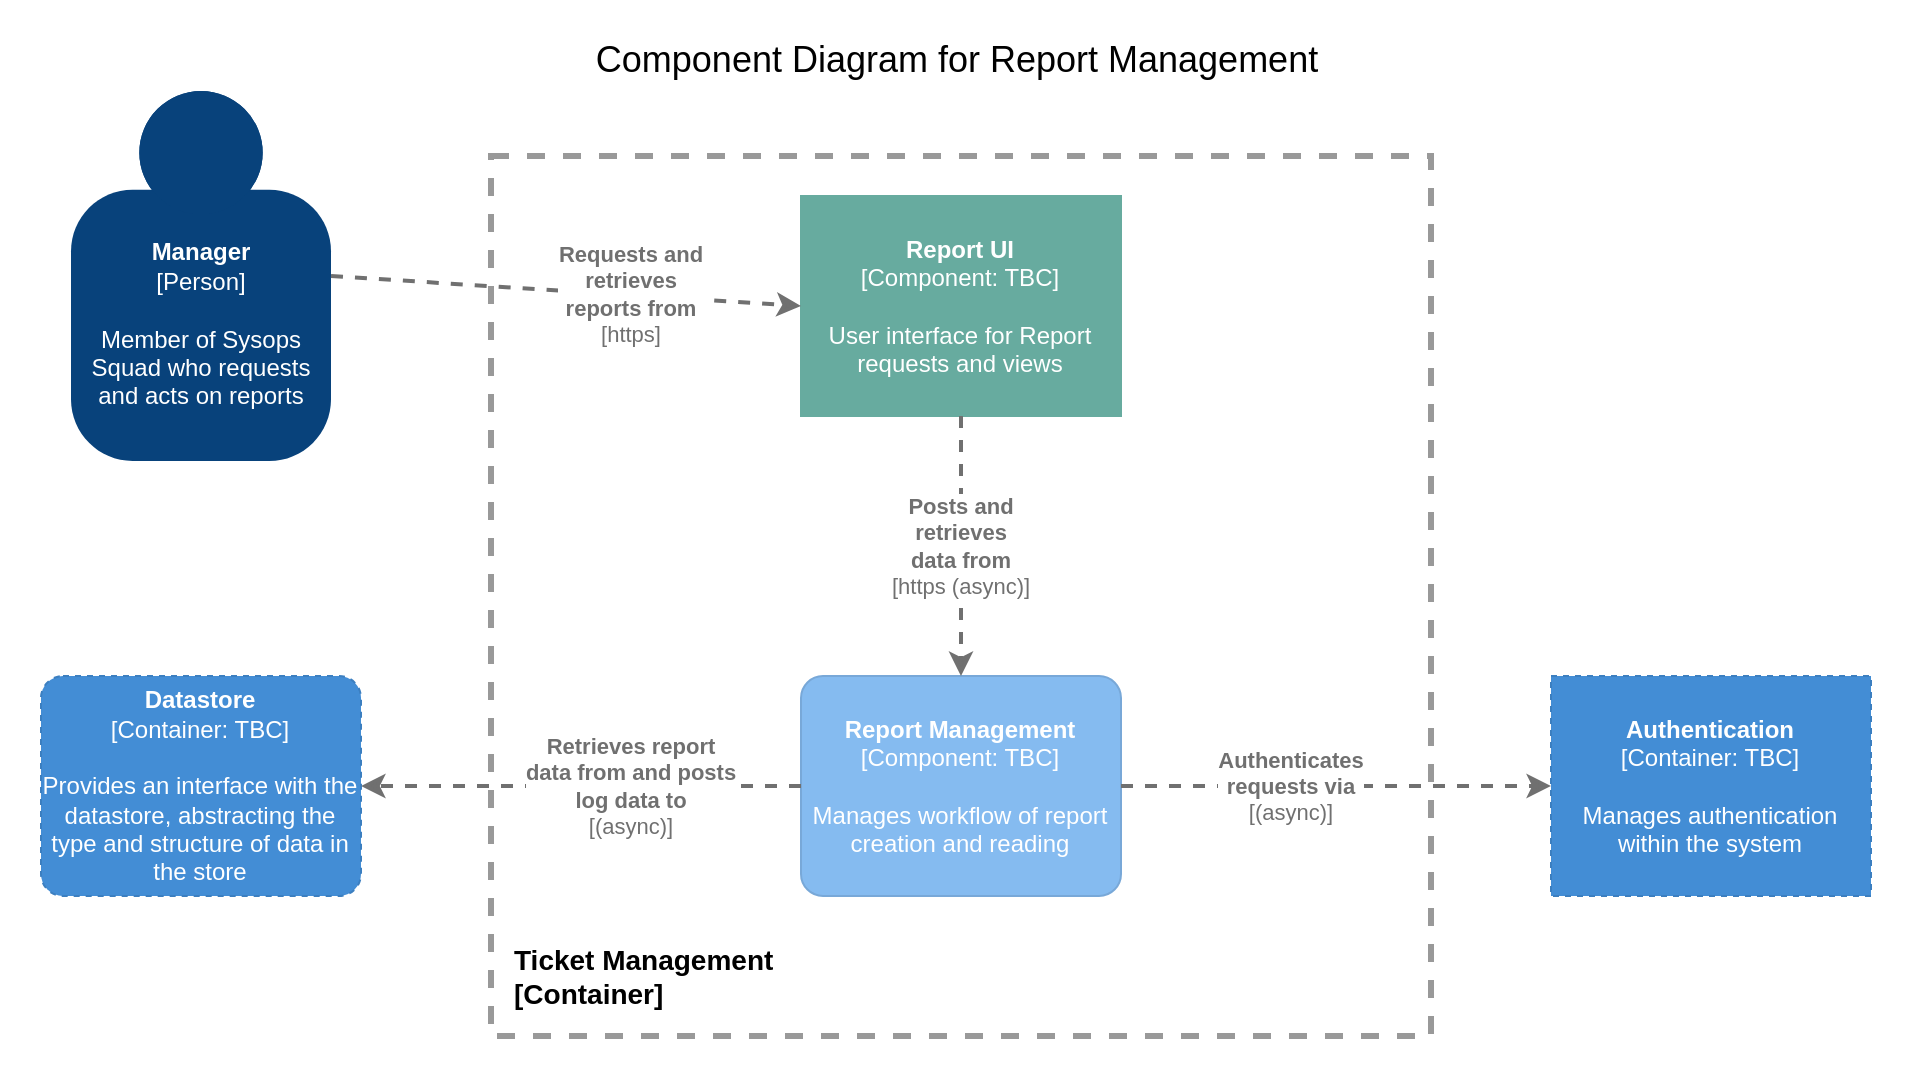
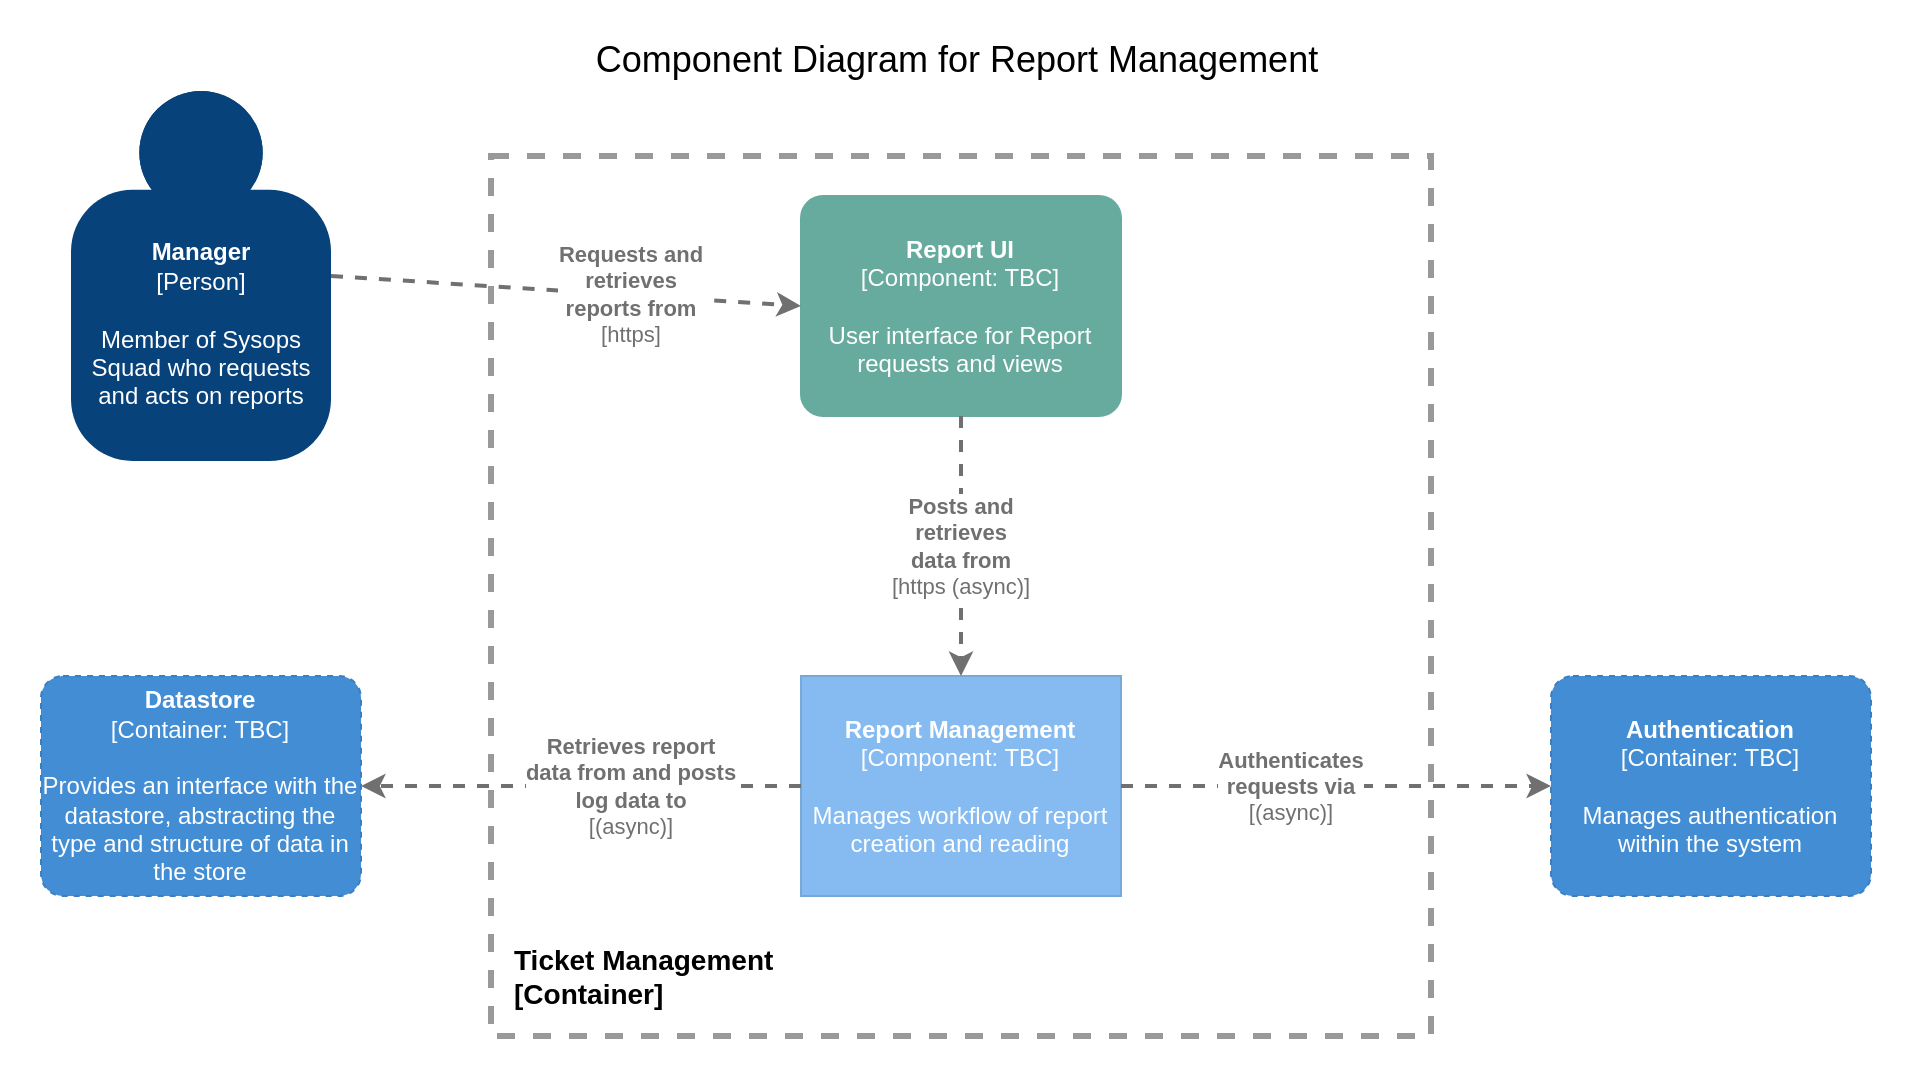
  <mxCell id="0" />
  <mxCell id="1" parent="0" />
  <mxCell id="2" value="&lt;font style=&quot;font-size: 18px&quot;&gt;Component Diagram for Report Management&lt;/font&gt;" style="text;html=1;align=center;verticalAlign=middle;resizable=0;points=[];autosize=1;" parent="1" vertex="1"><mxGeometry x="288" y="20" width="380" height="20" as="geometry" /></mxCell>
  <mxCell id="3" value="" style="rounded=0;whiteSpace=wrap;html=1;dashed=1;strokeWidth=3;strokeColor=#999999;fillColor=none;" parent="1" vertex="1"><mxGeometry x="245" y="77.5" width="470" height="440" as="geometry" /></mxCell>
  <mxCell id="4" value="&lt;font style=&quot;font-size: 14px&quot;&gt;&lt;b&gt;Ticket Management&lt;br&gt;[Container]&lt;/b&gt;&lt;/font&gt;" style="text;html=1;align=left;verticalAlign=middle;resizable=0;points=[];autosize=1;" parent="1" vertex="1"><mxGeometry x="255" y="467.5" width="150" height="40" as="geometry" /></mxCell>
- <mxCell id="5" value="&lt;b&gt;Report Management&lt;/b&gt;&lt;div&gt;[Component: TBC]&lt;/div&gt;&lt;br&gt;&lt;div&gt;Manages workflow of report creation and reading&lt;/div&gt;" style="rounded=1;whiteSpace=wrap;html=1;labelBackgroundColor=none;fillColor=#85BBF0;fontColor=#ffffff;align=center;arcSize=10;strokeColor=#78A8D8;metaEdit=1;metaData={&quot;c4Type&quot;:{&quot;editable&quot;:false}};points=[[0.25,0,0],[0.5,0,0],[0.75,0,0],[1,0.25,0],[1,0.5,0],[1,0.75,0],[0.75,1,0],[0.5,1,0],[0.25,1,0],[0,0.75,0],[0,0.5,0],[0,0.25,0]];" parent="1" vertex="1"><mxGeometry x="400" y="337.5" width="160" height="110.0" as="geometry" /></mxCell>
- <mxCell id="6" value="&lt;b&gt;Report UI&lt;/b&gt;&lt;div&gt;[Component: TBC]&lt;/div&gt;&lt;br&gt;&lt;div&gt;User interface for Report requests and views&lt;/div&gt;" style="whiteSpace=wrap;html=1;labelBackgroundColor=none;fontColor=#ffffff;align=center;arcSize=10;metaEdit=1;metaData={&quot;c4Type&quot;:{&quot;editable&quot;:false}};points=[[0.25,0,0],[0.5,0,0],[0.75,0,0],[1,0.25,0],[1,0.5,0],[1,0.75,0],[0.75,1,0],[0.5,1,0],[0.25,1,0],[0,0.75,0],[0,0.5,0],[0,0.25,0]];fillColor=#67AB9F;strokeColor=#67AB9F;rounded=0;" parent="1" vertex="1"><mxGeometry x="400" y="97.5" width="160" height="110.0" as="geometry" /></mxCell>
+ <mxCell id="5" value="&lt;b&gt;Report Management&lt;/b&gt;&lt;div&gt;[Component: TBC]&lt;/div&gt;&lt;br&gt;&lt;div&gt;Manages workflow of report creation and reading&lt;/div&gt;" style="whiteSpace=wrap;html=1;labelBackgroundColor=none;fillColor=#85BBF0;fontColor=#ffffff;align=center;arcSize=10;strokeColor=#78A8D8;metaEdit=1;metaData={&quot;c4Type&quot;:{&quot;editable&quot;:false}};points=[[0.25,0,0],[0.5,0,0],[0.75,0,0],[1,0.25,0],[1,0.5,0],[1,0.75,0],[0.75,1,0],[0.5,1,0],[0.25,1,0],[0,0.75,0],[0,0.5,0],[0,0.25,0]];rounded=0;" parent="1" vertex="1"><mxGeometry x="400" y="337.5" width="160" height="110.0" as="geometry" /></mxCell>
+ <mxCell id="6" value="&lt;b&gt;Report UI&lt;/b&gt;&lt;div&gt;[Component: TBC]&lt;/div&gt;&lt;br&gt;&lt;div&gt;User interface for Report requests and views&lt;/div&gt;" style="rounded=1;whiteSpace=wrap;html=1;labelBackgroundColor=none;fontColor=#ffffff;align=center;arcSize=10;metaEdit=1;metaData={&quot;c4Type&quot;:{&quot;editable&quot;:false}};points=[[0.25,0,0],[0.5,0,0],[0.75,0,0],[1,0.25,0],[1,0.5,0],[1,0.75,0],[0.75,1,0],[0.5,1,0],[0.25,1,0],[0,0.75,0],[0,0.5,0],[0,0.25,0]];fillColor=#67AB9F;strokeColor=#67AB9F;" parent="1" vertex="1"><mxGeometry x="400" y="97.5" width="160" height="110.0" as="geometry" /></mxCell>
  <mxCell id="7" value="&lt;div style=&quot;text-align: left&quot;&gt;&lt;div style=&quot;text-align: center&quot;&gt;&lt;b&gt;Posts and &#10;retrieves &#10;data from&lt;/b&gt;&lt;/div&gt;&lt;div style=&quot;text-align: center&quot;&gt;[https (async)]&lt;/div&gt;&lt;/div&gt;" style="edgeStyle=none;rounded=0;html=1;jettySize=auto;orthogonalLoop=1;strokeColor=#707070;strokeWidth=2;fontColor=#707070;jumpStyle=none;dashed=1;metaEdit=1;metaData={&quot;c4Type&quot;:{&quot;editable&quot;:false}};exitX=0.5;exitY=1;exitDx=0;exitDy=0;exitPerimeter=0;entryX=0.5;entryY=0;entryDx=0;entryDy=0;entryPerimeter=0;" parent="1" source="6" target="5" edge="1"><mxGeometry width="160" relative="1" as="geometry"><mxPoint x="245" y="212.5" as="sourcePoint" /><mxPoint x="555" y="312.5" as="targetPoint" /><mxPoint as="offset" /></mxGeometry></mxCell>
  <mxCell id="8" value="&lt;b&gt;Datastore&lt;/b&gt;&lt;div&gt;[Container: TBC]&lt;/div&gt;&lt;br&gt;&lt;div&gt;Provides an interface with the datastore, abstracting the type and structure of data in the store&lt;/div&gt;" style="rounded=1;whiteSpace=wrap;html=1;labelBackgroundColor=none;fillColor=#438DD5;fontColor=#ffffff;align=center;arcSize=10;strokeColor=#3C7FC0;metaEdit=1;metaData={&quot;c4Type&quot;:{&quot;editable&quot;:false}};points=[[0.25,0,0],[0.5,0,0],[0.75,0,0],[1,0.25,0],[1,0.5,0],[1,0.75,0],[0.75,1,0],[0.5,1,0],[0.25,1,0],[0,0.75,0],[0,0.5,0],[0,0.25,0]];dashed=1;" parent="1" vertex="1"><mxGeometry x="20" y="337.5" width="160" height="110.0" as="geometry" /></mxCell>
  <mxCell id="9" value="&lt;div style=&quot;text-align: left&quot;&gt;&lt;div style=&quot;text-align: center&quot;&gt;&lt;b&gt;Retrieves report&#10;data from and posts &#10;log data to&lt;/b&gt;&lt;/div&gt;&lt;div style=&quot;text-align: center&quot;&gt;[(async)]&lt;/div&gt;&lt;/div&gt;" style="edgeStyle=none;rounded=0;html=1;jettySize=auto;orthogonalLoop=1;strokeColor=#707070;strokeWidth=2;fontColor=#707070;jumpStyle=none;dashed=1;metaEdit=1;metaData={&quot;c4Type&quot;:{&quot;editable&quot;:false}};exitX=0;exitY=0.5;exitDx=0;exitDy=0;exitPerimeter=0;entryX=1;entryY=0.5;entryDx=0;entryDy=0;entryPerimeter=0;" parent="1" source="5" target="8" edge="1"><mxGeometry x="-0.227" width="160" relative="1" as="geometry"><mxPoint x="755" y="600.5" as="sourcePoint" /><mxPoint x="850" y="807.5" as="targetPoint" /><mxPoint as="offset" /></mxGeometry></mxCell>
  <mxCell id="10" value="&lt;b&gt;Manager&lt;/b&gt;&lt;div&gt;[Person]&lt;/div&gt;&lt;br&gt;&lt;div&gt;Member of Sysops &#10;Squad who requests&#10;and acts on reports&lt;/div&gt;" style="html=1;dashed=0;whitespace=wrap;fillColor=#08427b;strokeColor=none;fontColor=#ffffff;shape=mxgraph.c4.person;align=center;metaEdit=1;points=[[0.5,0,0],[1,0.5,0],[1,0.75,0],[0.75,1,0],[0.5,1,0],[0.25,1,0],[0,0.75,0],[0,0.5,0]];metaData={&quot;c4Type&quot;:{&quot;editable&quot;:false}};" parent="1" vertex="1"><mxGeometry x="35" y="45" width="130" height="185" as="geometry" /></mxCell>
  <mxCell id="11" value="&lt;div style=&quot;text-align: left&quot;&gt;&lt;div style=&quot;text-align: center&quot;&gt;&lt;b&gt;Requests and &#10;retrieves &#10;reports from&lt;/b&gt;&lt;/div&gt;&lt;div style=&quot;text-align: center&quot;&gt;[https]&lt;/div&gt;&lt;/div&gt;" style="edgeStyle=none;rounded=0;html=1;jettySize=auto;orthogonalLoop=1;strokeColor=#707070;strokeWidth=2;fontColor=#707070;jumpStyle=none;dashed=1;metaEdit=1;metaData={&quot;c4Type&quot;:{&quot;editable&quot;:false}};exitX=1;exitY=0.5;exitDx=0;exitDy=0;exitPerimeter=0;entryX=0;entryY=0.5;entryDx=0;entryDy=0;entryPerimeter=0;" parent="1" source="10" target="6" edge="1"><mxGeometry x="0.277" width="160" relative="1" as="geometry"><mxPoint x="1155" y="-225" as="sourcePoint" /><mxPoint x="1255" y="127.5" as="targetPoint" /><mxPoint as="offset" /></mxGeometry></mxCell>
- <mxCell id="12" value="&lt;b&gt;Authentication&lt;/b&gt;&lt;div&gt;[Container: TBC]&lt;/div&gt;&lt;br&gt;&lt;div&gt;Manages authentication within the system&lt;/div&gt;" style="whiteSpace=wrap;html=1;labelBackgroundColor=none;fillColor=#438DD5;fontColor=#ffffff;align=center;arcSize=10;strokeColor=#3C7FC0;metaEdit=1;metaData={&quot;c4Type&quot;:{&quot;editable&quot;:false}};points=[[0.25,0,0],[0.5,0,0],[0.75,0,0],[1,0.25,0],[1,0.5,0],[1,0.75,0],[0.75,1,0],[0.5,1,0],[0.25,1,0],[0,0.75,0],[0,0.5,0],[0,0.25,0]];dashed=1;rounded=0;" parent="1" vertex="1"><mxGeometry x="775" y="337.5" width="160" height="110.0" as="geometry" /></mxCell>
+ <mxCell id="12" value="&lt;b&gt;Authentication&lt;/b&gt;&lt;div&gt;[Container: TBC]&lt;/div&gt;&lt;br&gt;&lt;div&gt;Manages authentication within the system&lt;/div&gt;" style="rounded=1;whiteSpace=wrap;html=1;labelBackgroundColor=none;fillColor=#438DD5;fontColor=#ffffff;align=center;arcSize=10;strokeColor=#3C7FC0;metaEdit=1;metaData={&quot;c4Type&quot;:{&quot;editable&quot;:false}};points=[[0.25,0,0],[0.5,0,0],[0.75,0,0],[1,0.25,0],[1,0.5,0],[1,0.75,0],[0.75,1,0],[0.5,1,0],[0.25,1,0],[0,0.75,0],[0,0.5,0],[0,0.25,0]];dashed=1;" parent="1" vertex="1"><mxGeometry x="775" y="337.5" width="160" height="110.0" as="geometry" /></mxCell>
  <mxCell id="13" value="&lt;div style=&quot;text-align: left&quot;&gt;&lt;div style=&quot;text-align: center&quot;&gt;&lt;b&gt;Authenticates &#10;requests via&lt;/b&gt;&lt;/div&gt;&lt;div style=&quot;text-align: center&quot;&gt;[(async)]&lt;/div&gt;&lt;/div&gt;" style="edgeStyle=none;rounded=0;html=1;jettySize=auto;orthogonalLoop=1;strokeColor=#707070;strokeWidth=2;fontColor=#707070;jumpStyle=none;dashed=1;metaEdit=1;metaData={&quot;c4Type&quot;:{&quot;editable&quot;:false}};exitX=1;exitY=0.5;exitDx=0;exitDy=0;exitPerimeter=0;entryX=0;entryY=0.5;entryDx=0;entryDy=0;entryPerimeter=0;" parent="1" source="5" target="12" edge="1"><mxGeometry x="-0.209" width="160" relative="1" as="geometry"><mxPoint x="410" y="402.5" as="sourcePoint" /><mxPoint x="190" y="402.5" as="targetPoint" /><mxPoint as="offset" /></mxGeometry></mxCell>
